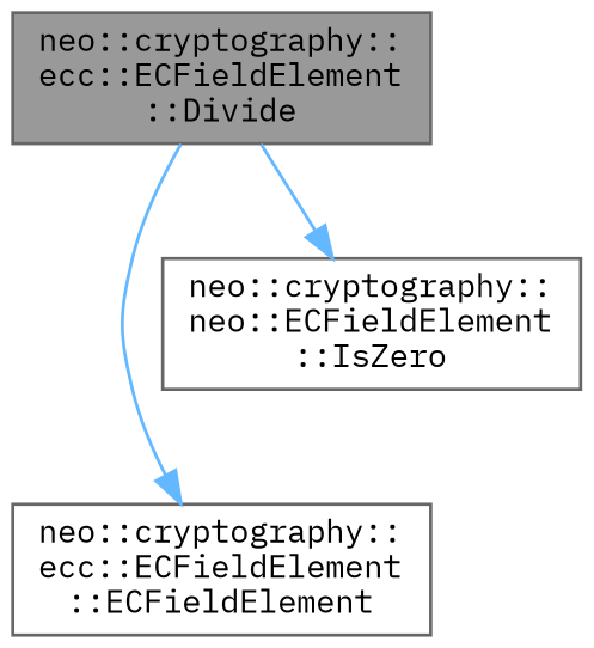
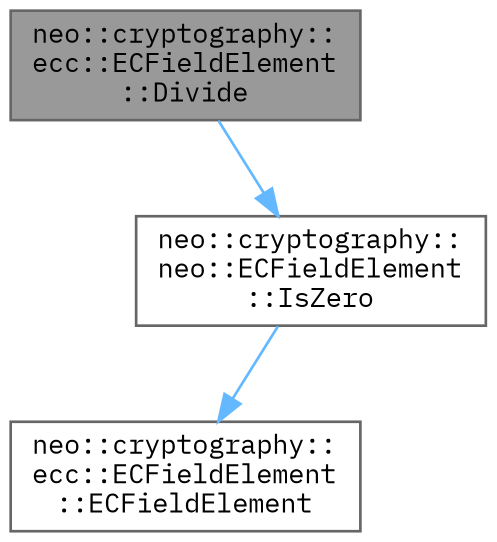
  digraph {
    fontname="IBM Plex Mono"
    rankdir=TB
    node [color=grey40 fillcolor=white fontname="IBM Plex Mono" fontsize=10 shape=box style=filled]
    edge [color=steelblue1 fontname="IBM Plex Mono" fontsize=10 labelfontname=Helvetica labelfontsize=10 style=solid]
    n1 [color=gray40 fillcolor=grey60 fontcolor=black height=0.2 label="neo::cryptography::\lecc::ECFieldElement\l::Divide" width=0.4]
    n2 [height=0.2 label="neo::cryptography::\lecc::ECFieldElement\l::ECFieldElement" width=0.4]
    n3 [height=0.2 label="neo::cryptography::\lneo::ECFieldElement\l::IsZero" width=0.4]
-   n1 -> n2
+   n3 -> n2
    n1 -> n3
  }
